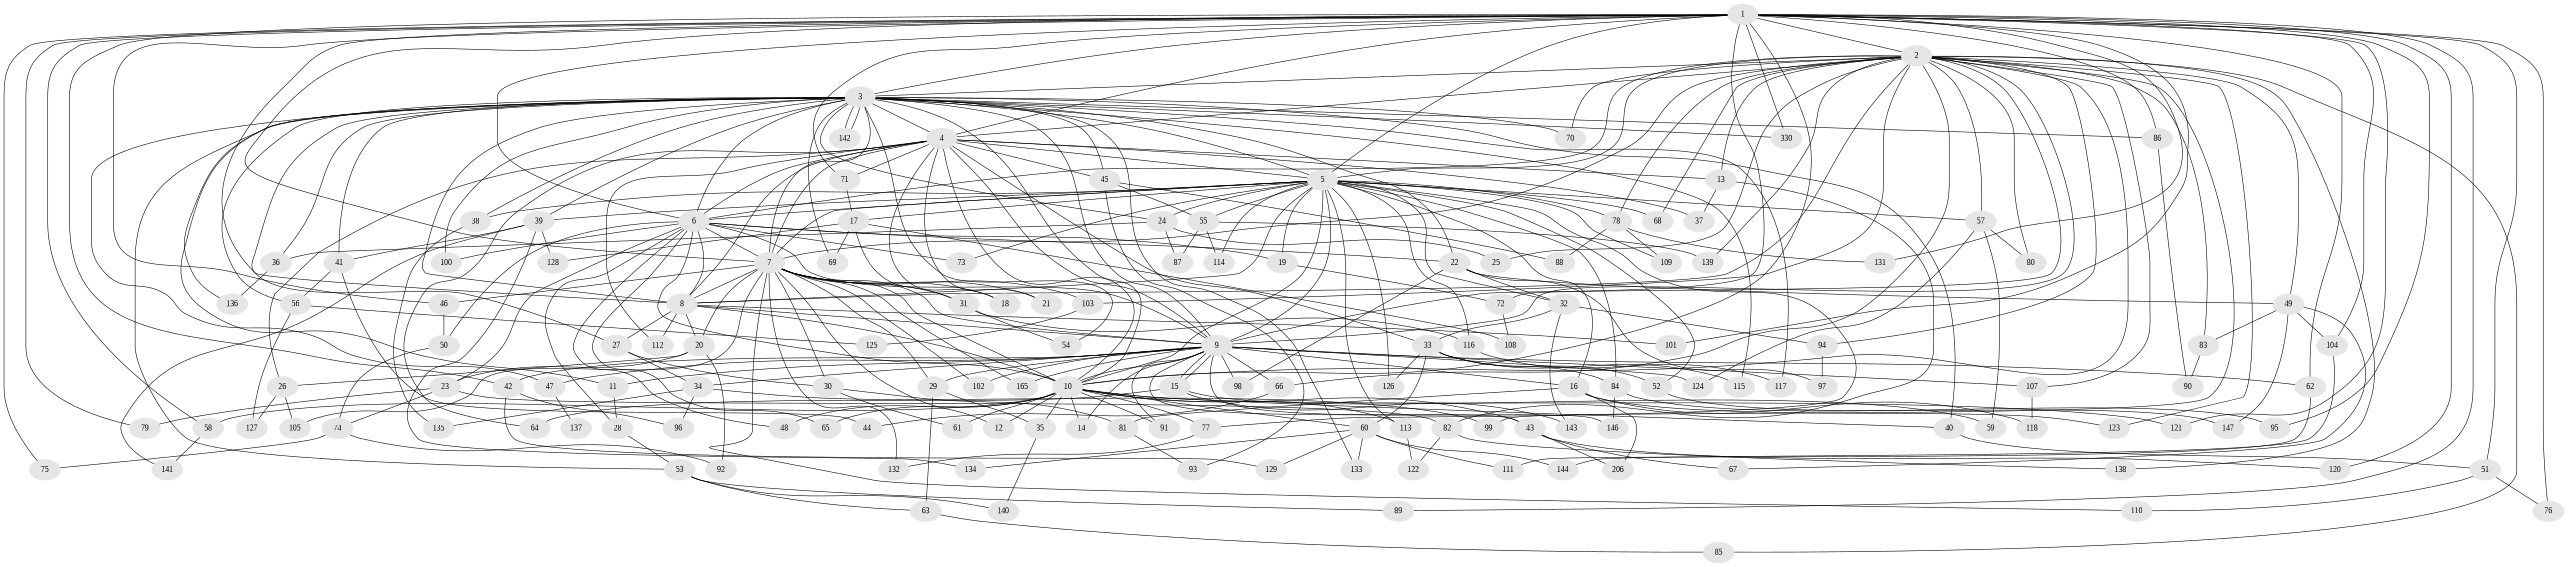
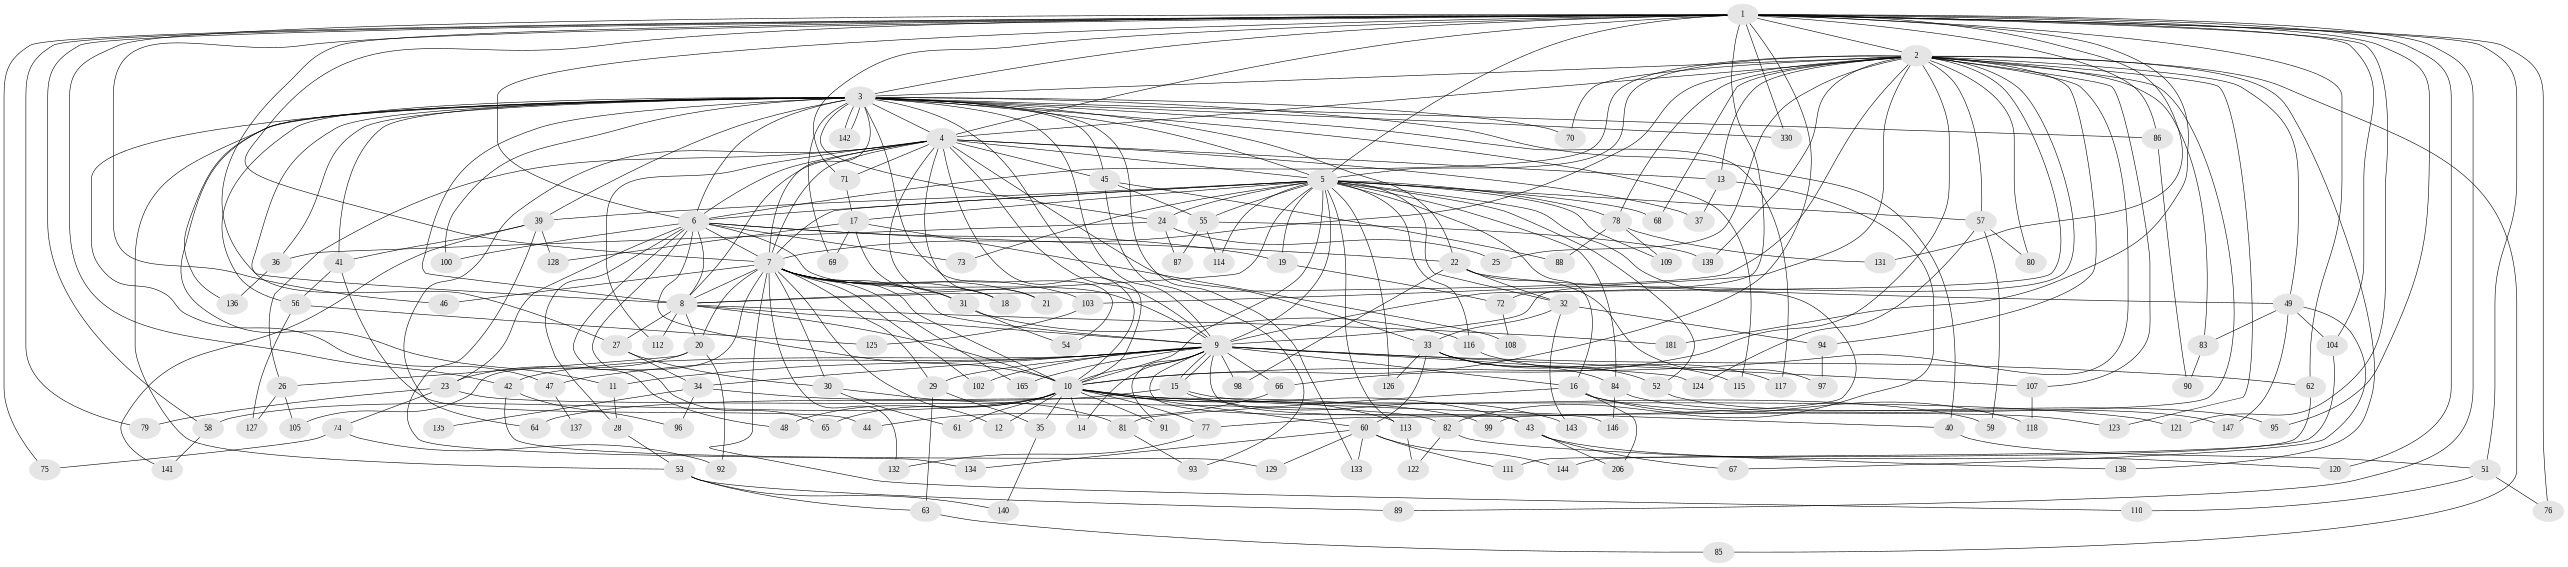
  graph {
    fontname="Liberation Serif"
    node [color=gray90 fontname="Liberation Serif" style=filled]
    edge [fontname="Liberation Serif"]
    1
    2
    3
    4
    5
    6
    7
    8
    9
    10
    42
    46
    51
    58
    62
    71
    75
    76
    79
    86
    89
    95
-   101
+   101 [label=181]
    104
    120
    121
    n27 [label=330]
    131
    13
    25
    49
    57
    66
    68
    70
    72
    78
    80
    83
    85
    94
    99
    103
    107
    123
    138
    139
    11
    22
    24
    27
    36
-   38
    39
    40
    41
    45
    47
    53
    54
    56
    69
    100
    115
    117
    133
    136
    142
    18
    21
    26
    33
    37
    64
    112
    17
    16
    19
    32
    52
    55
    73
    77
    84
    109
    113
    114
    116
    126
    23
    28
    48
-   50
    65
    12
    20
    29
    30
    31
    102
    105
    110
    132
    n104 [label=165]
    14
    15
    34
    43
    91
    98
    124
    146
    35
    60
    61
    96
    129
    141
    111
    90
    144
    82
    67
    147
    59
    44
    108
    88
    97
    125
    118
    87
    135
    128
    134
    93
    137
    63
    140
    127
    81
    n142 [label=206]
    143
    122
    74
    92
    1 -- 2
    1 -- 3
    1 -- 4
    1 -- 5
    1 -- 6
    1 -- 7
    1 -- 8
    1 -- 9
    1 -- 10
    1 -- 42
    1 -- 46
    1 -- 51
    1 -- 58
    1 -- 62
    1 -- 71
    1 -- 75
    1 -- 76
    1 -- 79
    1 -- 86
    1 -- 89
    1 -- 95
    1 -- 101
    1 -- 104
    1 -- 120
    1 -- 121
    1 -- n27
    1 -- 131
    2 -- 3
    2 -- 4
    2 -- 5
    2 -- 6
    2 -- 7
    2 -- 8
    2 -- 9
    2 -- 10
    2 -- 13
    2 -- 25
    2 -- 49
    2 -- 57
    2 -- 66
    2 -- 68
    2 -- 70
    2 -- 72
    2 -- 78
    2 -- 80
    2 -- 83
    2 -- 85
    2 -- 94
    2 -- 99
    2 -- 103
    2 -- 107
    2 -- 123
    2 -- 138
    2 -- 139
    3 -- 4
    3 -- 5
    3 -- 6
    3 -- 7
    3 -- 8
    3 -- 9
    3 -- 10
    3 -- 86
    3 -- n27
    3 -- 70
    3 -- 11
    3 -- 22
    3 -- 24
    3 -- 27
    3 -- 36
-   3 -- 38
    3 -- 39
    3 -- 40
    3 -- 41
    3 -- 45
    3 -- 47
    3 -- 53
    3 -- 54
    3 -- 56
    3 -- 69
    3 -- 100
    3 -- 115
    3 -- 117
    3 -- 133
    3 -- 136
    3 -- 142
    3 -- 142
    4 -- 5
    4 -- 6
    4 -- 7
    4 -- 8
    4 -- 9
    4 -- 10
    4 -- 71
    4 -- 13
    4 -- 45
    4 -- 18
    4 -- 21
    4 -- 26
    4 -- 33
    4 -- 37
    4 -- 64
    4 -- 112
    5 -- 6
    5 -- 7
    5 -- 8
    5 -- 9
    5 -- 10
    5 -- 57
    5 -- 68
    5 -- 78
    5 -- 24
-   5 -- 38
    5 -- 39
    5 -- 17
    5 -- 16
    5 -- 19
    5 -- 32
    5 -- 52
    5 -- 55
    5 -- 73
    5 -- 77
    5 -- 84
    5 -- 109
    5 -- 113
    5 -- 114
    5 -- 116
    5 -- 126
    6 -- 7
    6 -- 8
    6 -- 9
    6 -- 10
    6 -- 22
    6 -- 100
    6 -- 19
    6 -- 73
    6 -- 23
    6 -- 28
    6 -- 48
-   6 -- 50
    6 -- 65
    7 -- 8
    7 -- 9
    7 -- 10
    7 -- 46
    7 -- 103
    7 -- 18
    7 -- 21
    7 -- 12
    7 -- 20
    7 -- 29
    7 -- 30
    7 -- 31
    7 -- 102
    7 -- 105
    7 -- 110
    7 -- 132
    7 -- n104
    8 -- 9
    8 -- 10
    8 -- 101
    8 -- 27
    8 -- 112
    8 -- 20
    9 -- 10
    9 -- 42
    9 -- 62
    9 -- 66
    9 -- 107
    9 -- 11
    9 -- 47
    9 -- 16
    9 -- 29
    9 -- 102
    9 -- n104
    9 -- 14
    9 -- 15
    9 -- 15
    9 -- 34
    9 -- 43
    9 -- 91
    9 -- 98
    9 -- 124
    9 -- 146
    10 -- 58
    10 -- 121
    10 -- 40
    10 -- 77
    10 -- 113
    10 -- 48
    10 -- 65
    10 -- 12
    10 -- 14
    10 -- 43
    10 -- 91
    10 -- 35
    10 -- 60
    10 -- 61
    42 -- 96
    42 -- 129
-   46 -- 50
    51 -- 76
    51 -- 110
    58 -- 141
    62 -- 111
    71 -- 17
    86 -- 90
    104 -- 144
    13 -- 37
    13 -- 82
    49 -- 104
    49 -- 83
    49 -- 67
    49 -- 147
    57 -- 80
    57 -- 124
    57 -- 59
    66 -- 44
    72 -- 108
    78 -- 131
    78 -- 109
    78 -- 88
    83 -- 90
    94 -- 97
    103 -- 125
    107 -- 118
    11 -- 28
    22 -- 49
    22 -- 32
    22 -- 98
    22 -- 97
    24 -- 25
    24 -- 36
    24 -- 87
    27 -- 30
    27 -- 34
    36 -- 136
-   38 -- 135
    39 -- 41
    39 -- 141
    39 -- 128
    39 -- 134
    40 -- 51
    41 -- 56
    41 -- 44
    45 -- 55
    45 -- 88
    45 -- 93
    47 -- 137
    53 -- 89
    53 -- 63
    53 -- 140
    56 -- 125
    56 -- 127
    26 -- 105
    26 -- 127
    33 -- 115
    33 -- 52
    33 -- 84
    33 -- 126
    33 -- 60
    17 -- 69
    17 -- 31
    17 -- 108
    17 -- 128
    16 -- 123
    16 -- 118
    16 -- 81
    16 -- n142
    19 -- 72
    32 -- 94
    32 -- 33
    32 -- 143
    52 -- 147
    55 -- 139
    55 -- 114
    55 -- 87
    77 -- 132
    84 -- 95
    84 -- 146
    113 -- 122
    116 -- 117
    23 -- 79
    23 -- 82
    23 -- 74
    28 -- 53
-   50 -- 74
    20 -- 26
    20 -- 23
    20 -- 92
    29 -- 35
    29 -- 63
    30 -- 61
    30 -- 81
    31 -- 54
    31 -- 116
    15 -- 64
    15 -- 59
    15 -- 143
    34 -- 99
    34 -- 96
    34 -- 135
    43 -- 120
    43 -- 67
    43 -- n142
    35 -- 140
    60 -- 133
    60 -- 129
    60 -- 111
    60 -- 144
    60 -- 134
    82 -- 138
    82 -- 122
    63 -- 85
    81 -- 93
    74 -- 75
    74 -- 92
  }
